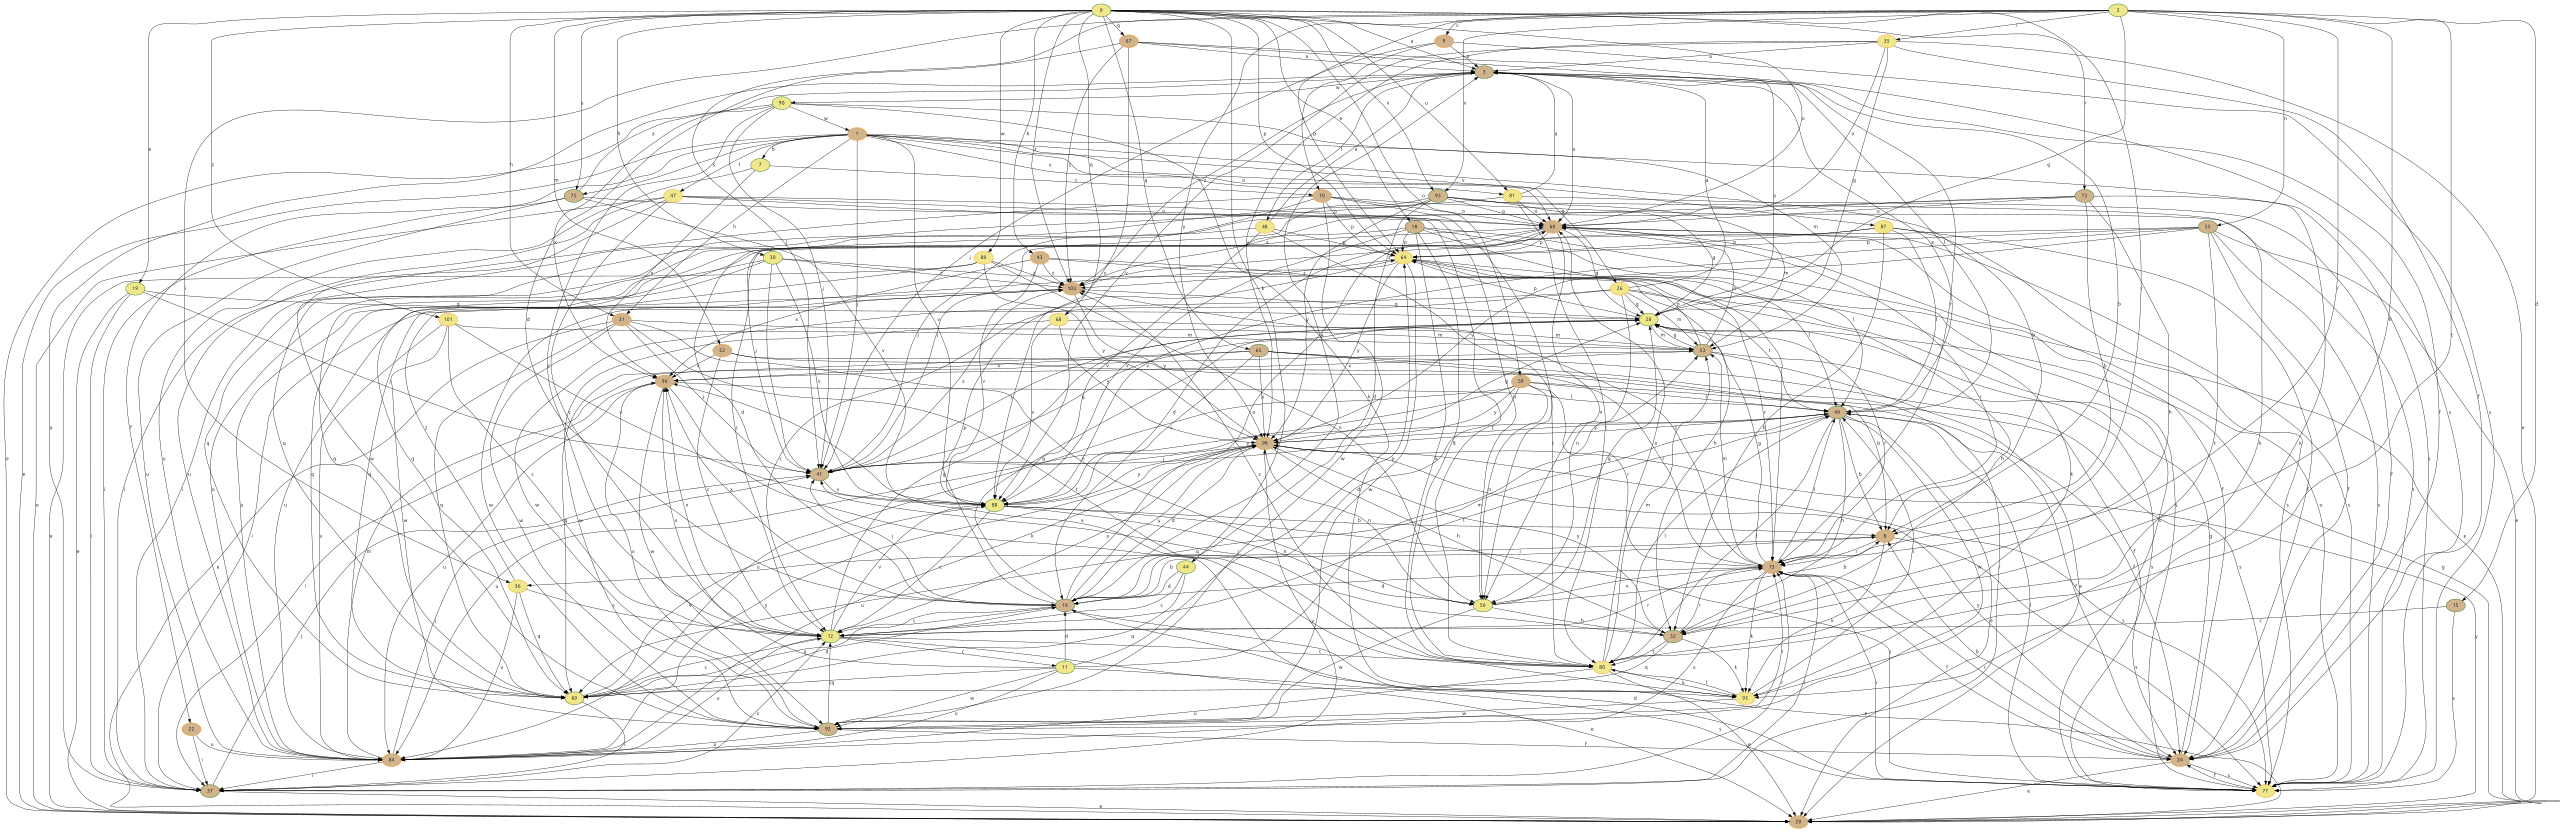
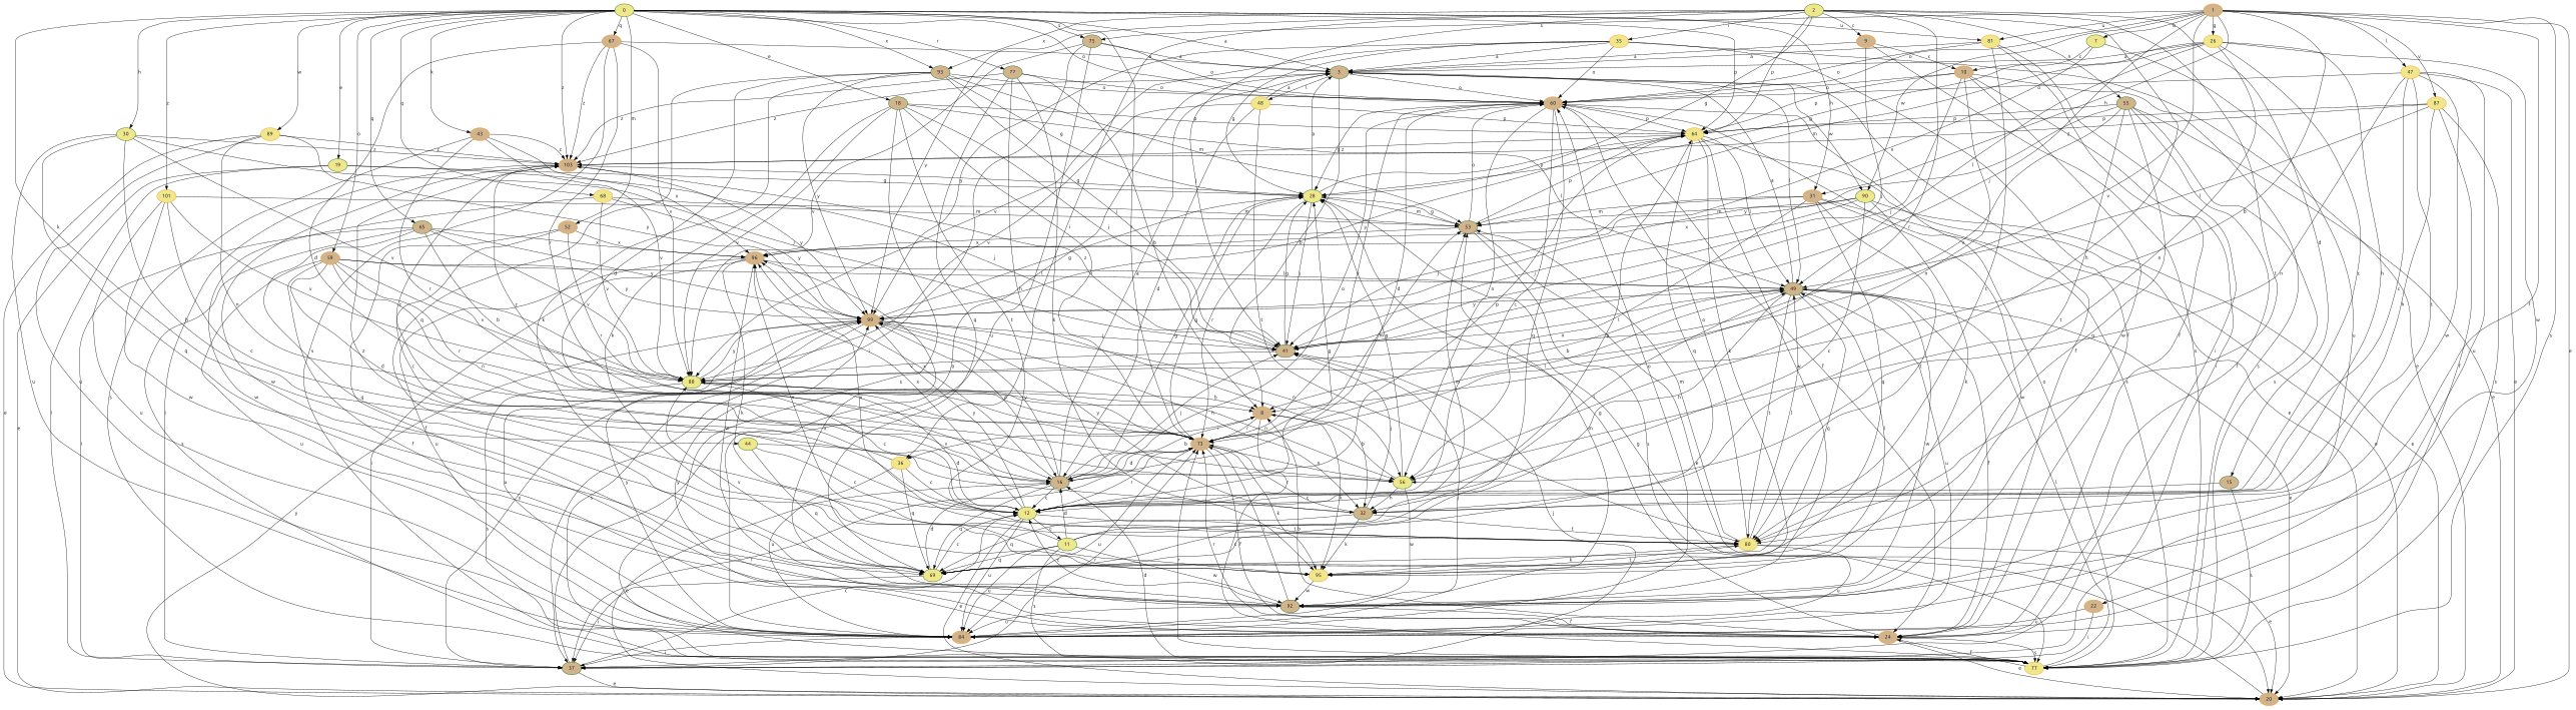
  strict digraph {
    fontname=Ubuntu
    node [color=darkorange fillcolor=tan fontname=Ubuntu style=filled]
    edge [fontname=Ubuntu]
    0 [color=darkgreen fillcolor=khaki]
    3 [color=darkgreen]
    18 [color=darkgreen]
    19 [color=darkgreen fillcolor=khaki]
    30 [color=darkgreen fillcolor=khaki]
    31
    43
    44 [color=darkgreen fillcolor=khaki]
    52
    59
    60
    64 [fillcolor=khaki]
    65 [color=darkgreen]
    67
    68 [fillcolor=khaki]
    72 [color=darkgreen]
    73
    75 [color=darkgreen]
    81 [fillcolor=khaki]
    89 [fillcolor=khaki]
    93 [color=darkgreen]
    101 [fillcolor=khaki]
    103
    8
    90 [color=darkgreen fillcolor=khaki]
    24
    48 [fillcolor=khaki]
    49 [color=darkgreen]
    41 [color=darkgreen]
    77 [fillcolor=khaki]
    88 [color=darkgreen fillcolor=khaki]
    80 [fillcolor=khaki]
    n33 [fillcolor=khaki label=95]
    20
    28 [color=darkgreen fillcolor=khaki]
    37 [color=darkgreen]
    32 [color=darkgreen]
    84
    69 [color=darkgreen fillcolor=khaki]
    56 [color=darkgreen fillcolor=khaki]
    92 [color=darkgreen]
    53 [color=darkgreen]
    96
    16 [color=darkgreen]
    12 [color=darkgreen fillcolor=khaki]
    99
    1
    7 [color=darkgreen fillcolor=khaki]
    22
    26 [fillcolor=khaki]
    47 [fillcolor=khaki]
    87 [fillcolor=khaki]
    10
    36 [fillcolor=khaki]
    2 [color=darkgreen fillcolor=khaki]
    9
    15 [color=darkgreen]
    35 [fillcolor=khaki]
    55 [color=darkgreen]
    11 [color=darkgreen fillcolor=khaki]
    0 -> 3 [label=a]
    0 -> 18 [label=e]
    0 -> 19 [label=e]
    0 -> 30 [label=h]
    0 -> 31 [label=h]
    0 -> 43 [label=k]
    0 -> 44 [label=k]
    0 -> 52 [label=m]
    0 -> 59 [label=o]
    0 -> 60 [label=o]
    0 -> 64 [label=p]
    0 -> 65 [label=q]
    0 -> 67 [label=q]
    0 -> 68 [label=q]
    0 -> 72 [label=r]
    0 -> 73 [label=r]
    0 -> 75 [label=s]
    0 -> 81 [label=u]
    0 -> 89 [label=w]
    0 -> 93 [label=x]
    0 -> 101 [label=z]
    0 -> 103 [label=z]
    3 -> 60 [label=o]
    3 -> 103 [label=z]
    3 -> 8 [label=b]
    3 -> 90 [label=w]
    3 -> 24 [label=f]
    3 -> 48 [label=l]
    3 -> 49 [label=l]
    18 -> 64 [label=p]
    18 -> 73 [label=r]
    18 -> 49 [label=l]
    18 -> 41 [label=j]
    18 -> 77 [label=s]
    18 -> 88 [label=v]
    18 -> 80 [label=t]
    18 -> n33 [label=k]
    19 -> 41 [label=j]
    19 -> 20 [label=e]
    19 -> 28 [label=g]
    19 -> 37 [label=i]
    30 -> 103 [label=z]
    30 -> 41 [label=j]
    30 -> 88 [label=v]
    30 -> 32 [label=h]
    30 -> 84 [label=u]
    30 -> 69 [label=q]
    31 -> 41 [label=j]
    31 -> 80 [label=t]
    31 -> 20 [label=e]
    31 -> 69 [label=q]
    31 -> 56 [label=n]
    31 -> 92 [label=w]
    31 -> 53 [label=m]
    43 -> 73 [label=r]
    43 -> 103 [label=z]
    43 -> 77 [label=s]
    43 -> 88 [label=v]
    43 -> 96 [label=x]
    44 -> 69 [label=q]
    44 -> 16 [label=d]
    44 -> 12 [label=c]
    52 -> 73 [label=r]
    52 -> 24 [label=f]
    52 -> 96 [label=x]
    52 -> 12 [label=c]
    59 -> 73 [label=r]
    59 -> 24 [label=f]
    59 -> 49 [label=l]
    59 -> 88 [label=v]
    59 -> 84 [label=u]
    59 -> 56 [label=n]
    59 -> 16 [label=d]
    59 -> 99 [label=y]
    60 -> 64 [label=p]
    60 -> 73 [label=r]
    60 -> 24 [label=f]
    60 -> 77 [label=s]
    60 -> 28 [label=g]
    60 -> 69 [label=q]
    60 -> 56 [label=n]
    60 -> 16 [label=d]
    60 -> 12 [label=c]
    64 -> 103 [label=z]
    64 -> 49 [label=l]
    64 -> n33 [label=k]
    64 -> 20 [label=e]
    64 -> 69 [label=q]
    64 -> 92 [label=w]
    64 -> 99 [label=y]
    65 -> 8 [label=b]
    65 -> 77 [label=s]
    65 -> 88 [label=v]
    65 -> 37 [label=i]
    65 -> 69 [label=q]
    65 -> 96 [label=x]
    65 -> 99 [label=y]
    67 -> 3 [label=a]
    67 -> 73 [label=r]
    67 -> 103 [label=z]
    67 -> 77 [label=s]
    67 -> 88 [label=v]
    67 -> 16 [label=d]
    68 -> 88 [label=v]
    68 -> 92 [label=w]
    68 -> 53 [label=m]
    68 -> 99 [label=y]
    72 -> 60 [label=o]
    72 -> 103 [label=z]
    72 -> 8 [label=b]
    72 -> n33 [label=k]
    72 -> 32 [label=h]
    72 -> 69 [label=q]
    73 -> 103 [label=z]
    73 -> 24 [label=f]
    73 -> 49 [label=l]
    73 -> n33 [label=k]
    73 -> 28 [label=g]
    73 -> 37 [label=i]
    73 -> 84 [label=u]
    73 -> 56 [label=n]
    73 -> 53 [label=m]
    73 -> 16 [label=d]
    75 -> 3 [label=a]
    75 -> 60 [label=o]
    75 -> 88 [label=v]
    75 -> 37 [label=i]
    75 -> 84 [label=u]
    81 -> 3 [label=a]
    81 -> 60 [label=o]
    81 -> 24 [label=f]
    81 -> 80 [label=t]
    81 -> 37 [label=i]
    89 -> 103 [label=z]
    89 -> 20 [label=e]
    89 -> 84 [label=u]
    89 -> 56 [label=n]
    89 -> 99 [label=y]
    93 -> 60 [label=o]
    93 -> 41 [label=j]
    93 -> n33 [label=k]
    93 -> 28 [label=g]
    93 -> 69 [label=q]
    93 -> 53 [label=m]
    93 -> 16 [label=d]
    93 -> 99 [label=y]
    101 -> 88 [label=v]
    101 -> 84 [label=u]
    101 -> 92 [label=w]
    101 -> 53 [label=m]
    101 -> 12 [label=c]
    103 -> 28 [label=g]
    103 -> 37 [label=i]
    103 -> 92 [label=w]
    103 -> 99 [label=y]
    8 -> 73 [label=r]
    8 -> 77 [label=s]
    8 -> n33 [label=k]
    8 -> 36 [label=i]
    90 -> 41 [label=j]
    90 -> n33 [label=k]
    90 -> 20 [label=e]
    90 -> 53 [label=m]
    90 -> 96 [label=x]
    90 -> 12 [label=c]
    24 -> 73 [label=r]
    24 -> 8 [label=b]
    24 -> 77 [label=s]
    24 -> 20 [label=e]
    24 -> 28 [label=g]
    24 -> 99 [label=y]
    48 -> 3 [label=a]
    48 -> 64 [label=p]
    48 -> 88 [label=v]
    48 -> 80 [label=t]
    48 -> 16 [label=d]
    49 -> 3 [label=a]
    49 -> 8 [label=b]
    49 -> 24 [label=f]
    49 -> 80 [label=t]
    49 -> 20 [label=e]
    49 -> 32 [label=h]
    49 -> 84 [label=u]
    49 -> 69 [label=q]
    49 -> 92 [label=w]
    49 -> 99 [label=y]
    41 -> 103 [label=z]
    41 -> 49 [label=l]
    41 -> 88 [label=v]
    41 -> 28 [label=g]
    77 -> 60 [label=o]
    77 -> 73 [label=r]
    77 -> 24 [label=f]
    77 -> 49 [label=l]
    77 -> 16 [label=d]
    88 -> 8 [label=b]
    88 -> 77 [label=s]
    88 -> 56 [label=n]
    88 -> 12 [label=c]
    88 -> 99 [label=y]
    80 -> 60 [label=o]
    80 -> 103 [label=z]
    80 -> 49 [label=l]
    80 -> n33 [label=k]
    80 -> 20 [label=e]
    80 -> 84 [label=u]
    80 -> 53 [label=m]
    80 -> 96 [label=x]
    n33 -> 49 [label=l]
    n33 -> 80 [label=t]
    n33 -> 92 [label=w]
    20 -> 28 [label=g]
    20 -> 99 [label=y]
    28 -> 3 [label=a]
    28 -> 64 [label=p]
    28 -> 73 [label=r]
    28 -> 41 [label=j]
    28 -> 53 [label=m]
    37 -> 3 [label=a]
    37 -> 73 [label=r]
    37 -> 41 [label=j]
    37 -> 20 [label=e]
    37 -> 12 [label=c]
    37 -> 99 [label=y]
    32 -> 73 [label=r]
    32 -> 41 [label=j]
    32 -> 80 [label=t]
    32 -> n33 [label=k]
    32 -> 69 [label=q]
    32 -> 99 [label=y]
    84 -> 60 [label=o]
    84 -> 41 [label=j]
    84 -> 37 [label=i]
    84 -> 53 [label=m]
    84 -> 99 [label=y]
    69 -> 88 [label=v]
    69 -> 37 [label=i]
    69 -> 16 [label=d]
    69 -> 12 [label=c]
    56 -> 8 [label=b]
    56 -> 28 [label=g]
    56 -> 32 [label=h]
    56 -> 92 [label=w]
    92 -> 73 [label=r]
    92 -> 24 [label=f]
    92 -> 84 [label=u]
    92 -> 96 [label=x]
    92 -> 12 [label=c]
    53 -> 60 [label=o]
    53 -> 64 [label=p]
    53 -> 77 [label=s]
    53 -> 20 [label=e]
    53 -> 28 [label=g]
    53 -> 96 [label=x]
    96 -> 49 [label=l]
    96 -> n33 [label=k]
    96 -> 37 [label=i]
    96 -> 84 [label=u]
    96 -> 92 [label=w]
    16 -> 3 [label=a]
    16 -> 60 [label=o]
    16 -> 64 [label=p]
    16 -> 8 [label=b]
    16 -> 41 [label=j]
    16 -> 20 [label=e]
    16 -> 28 [label=g]
    16 -> 69 [label=q]
    16 -> 96 [label=x]
    16 -> 12 [label=c]
    16 -> 99 [label=y]
    12 -> 73 [label=r]
    12 -> 49 [label=l]
    12 -> 88 [label=v]
    12 -> 80 [label=t]
    12 -> 20 [label=e]
    12 -> 28 [label=g]
    12 -> 84 [label=u]
    12 -> 96 [label=x]
    12 -> 99 [label=y]
    12 -> 11 [label=c]
    99 -> 41 [label=j]
    99 -> 77 [label=s]
    99 -> 28 [label=g]
    99 -> 32 [label=h]
    99 -> 84 [label=u]
    99 -> 56 [label=n]
    99 -> 16 [label=d]
    1 -> 31 [label=h]
    1 -> 60 [label=o]
    1 -> 75 [label=s]
    1 -> 81 [label=u]
    1 -> 8 [label=b]
-   90 -> 1 [label=w]
+   1 -> 90 [label=w]
    1 -> 41 [label=j]
    1 -> 77 [label=s]
    1 -> 88 [label=v]
    1 -> 20 [label=e]
    1 -> 7 [label=b]
    1 -> 22 [label=f]
    1 -> 26 [label=g]
    1 -> 47 [label=l]
    1 -> 87 [label=v]
    7 -> 84 [label=u]
    7 -> 96 [label=x]
    7 -> 10 [label=c]
    22 -> 37 [label=i]
    22 -> 84 [label=u]
    26 -> 3 [label=a]
    26 -> 49 [label=l]
    26 -> 28 [label=g]
    26 -> 32 [label=h]
    26 -> 56 [label=n]
    26 -> 92 [label=w]
    26 -> 53 [label=m]
    26 -> 12 [label=c]
    47 -> 60 [label=o]
    47 -> 80 [label=t]
    47 -> 20 [label=e]
    47 -> 84 [label=u]
    47 -> 56 [label=n]
    47 -> 92 [label=w]
    47 -> 12 [label=c]
    87 -> 64 [label=p]
    87 -> 103 [label=z]
    87 -> 24 [label=f]
    87 -> 49 [label=l]
    87 -> 77 [label=s]
    87 -> 32 [label=h]
    10 -> 60 [label=o]
    10 -> 64 [label=p]
    10 -> 41 [label=j]
    10 -> 77 [label=s]
    10 -> 37 [label=i]
    10 -> 56 [label=n]
    10 -> 92 [label=w]
    36 -> 103 [label=z]
    36 -> 84 [label=u]
    36 -> 69 [label=q]
    36 -> 12 [label=c]
    2 -> 64 [label=p]
    2 -> 73 [label=r]
    2 -> 93 [label=x]
    2 -> 41 [label=j]
    2 -> 80 [label=t]
    2 -> 28 [label=g]
    2 -> 32 [label=h]
    2 -> 99 [label=y]
    2 -> 36 [label=i]
    2 -> 9 [label=c]
    2 -> 15 [label=d]
    2 -> 35 [label=i]
    2 -> 55 [label=n]
    9 -> 3 [label=a]
    9 -> 41 [label=j]
    9 -> 77 [label=s]
    9 -> 10 [label=c]
    15 -> 77 [label=s]
    15 -> 12 [label=c]
    35 -> 3 [label=a]
    35 -> 60 [label=o]
    35 -> 24 [label=f]
    35 -> 88 [label=v]
    35 -> 20 [label=e]
    35 -> 28 [label=g]
    35 -> 99 [label=y]
    55 -> 64 [label=p]
    55 -> 24 [label=f]
    55 -> 77 [label=s]
    55 -> 88 [label=v]
    55 -> 80 [label=t]
    55 -> 20 [label=e]
    55 -> 69 [label=q]
    55 -> 99 [label=y]
    11 -> 64 [label=p]
    11 -> 77 [label=s]
    11 -> 84 [label=u]
    11 -> 69 [label=q]
    11 -> 92 [label=w]
    11 -> 53 [label=m]
    11 -> 96 [label=x]
    11 -> 16 [label=d]
  }
